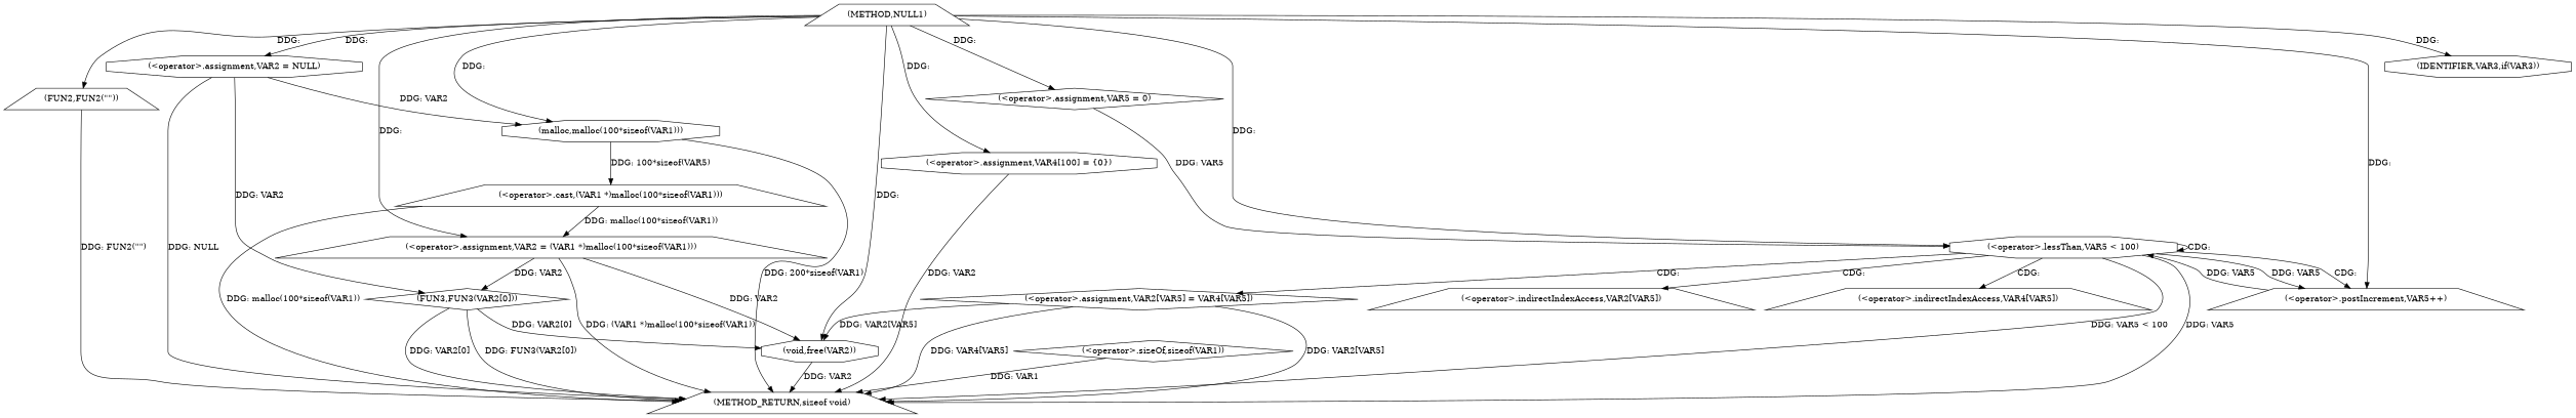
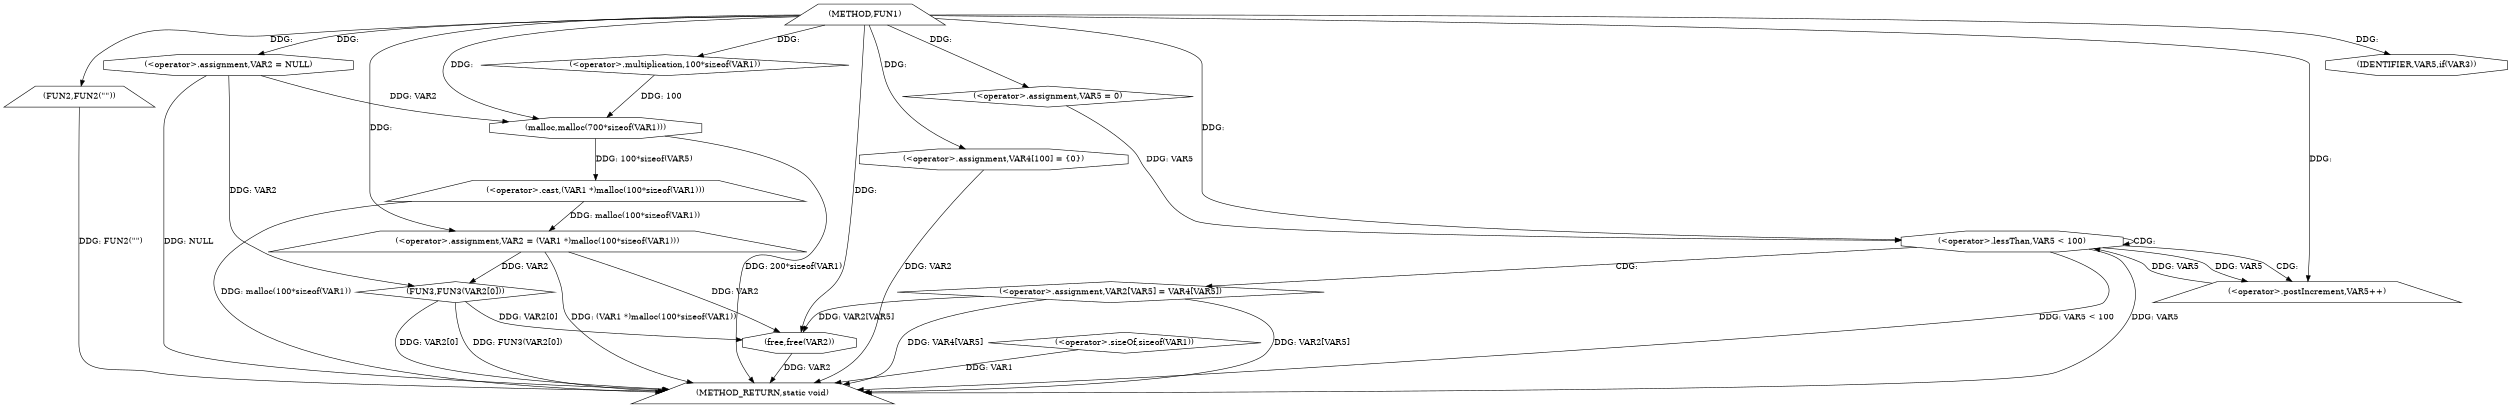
  digraph {
    node [shape=trapezium]
-   n1 [label="(METHOD,NULL1)"]
+   n1 [label="(METHOD,FUN1)"]
    n2 [label="(<operator>.assignment,VAR2 = NULL)" shape=octagon]
-   n3 [label="(IDENTIFIER,VAR3,if(VAR3))" shape=octagon]
+   n3 [label="(IDENTIFIER,VAR5,if(VAR3))" shape=octagon]
    n4 [label="(FUN2,FUN2(\"\"))"]
    n5 [label="(<operator>.assignment,VAR2 = (VAR1 *)malloc(100*sizeof(VAR1)))"]
+   n6 [label="(<operator>.multiplication,100*sizeof(VAR1))" shape=diamond]
    n7 [label="(<operator>.assignment,VAR4[100] = {0})" shape=octagon]
    n8 [label="(<operator>.assignment,VAR5 = 0)" shape=diamond]
    n9 [label="(<operator>.lessThan,VAR5 < 100)" shape=octagon]
    n10 [label="(<operator>.postIncrement,VAR5++)"]
-   n11 [label="(void,free(VAR2))" shape=octagon]
-   n12 [label="(malloc,malloc(100*sizeof(VAR1)))" shape=octagon]
-   n13 [label="(METHOD_RETURN,sizeof void)"]
+   n11 [label="(free,free(VAR2))" shape=octagon]
+   n12 [label="(malloc,malloc(700*sizeof(VAR1)))" shape=octagon]
+   n13 [label="(METHOD_RETURN,static void)"]
    n14 [label="(FUN3,FUN3(VAR2[0]))" shape=diamond]
    n15 [label="(<operator>.sizeOf,sizeof(VAR1))" shape=diamond]
    n16 [label="(<operator>.assignment,VAR2[VAR5] = VAR4[VAR5])" shape=diamond]
-   n17 [label="(<operator>.indirectIndexAccess,VAR2[VAR5])"]
-   n18 [label="(<operator>.indirectIndexAccess,VAR4[VAR5])"]
    n19 [label="(<operator>.cast,(VAR1 *)malloc(100*sizeof(VAR1)))"]
    n1 -> n2 [label="DDG: "]
    n1 -> n3 [label="DDG: "]
    n1 -> n4 [label="DDG: "]
    n1 -> n5 [label="DDG: "]
+   n1 -> n6 [label="DDG: "]
    n1 -> n7 [label="DDG: "]
    n1 -> n8 [label="DDG: "]
    n1 -> n9 [label="DDG: "]
    n1 -> n10 [label="DDG: "]
    n1 -> n11 [label="DDG: "]
    n1 -> n12 [label="DDG: "]
    n2 -> n12 [label="DDG: VAR2"]
    n2 -> n13 [label="DDG: NULL"]
    n2 -> n14 [label="DDG: VAR2"]
    n4 -> n13 [label="DDG: FUN2(\"\")"]
    n5 -> n11 [label="DDG: VAR2"]
    n5 -> n13 [label="DDG: (VAR1 *)malloc(100*sizeof(VAR1))"]
    n5 -> n14 [label="DDG: VAR2"]
+   n6 -> n12 [label="DDG: 100"]
    n7 -> n13 [label="DDG: VAR2"]
    n8 -> n9 [label="DDG: VAR5"]
    n9 -> n9 [label="CDG: "]
    n9 -> n10 [label="DDG: VAR5"]
    n9 -> n10 [label="CDG: "]
    n9 -> n13 [label="DDG: VAR5"]
    n9 -> n13 [label="DDG: VAR5 < 100"]
    n9 -> n16 [label="CDG: "]
-   n9 -> n17 [label="CDG: "]
-   n9 -> n18 [label="CDG: "]
    n10 -> n9 [label="DDG: VAR5"]
    n11 -> n13 [label="DDG: VAR2"]
    n12 -> n13 [label="DDG: 200*sizeof(VAR1)"]
    n12 -> n19 [label="DDG: 100*sizeof(VAR5)"]
    n14 -> n11 [label="DDG: VAR2[0]"]
    n14 -> n13 [label="DDG: FUN3(VAR2[0])"]
    n14 -> n13 [label="DDG: VAR2[0]"]
    n15 -> n13 [label="DDG: VAR1"]
    n16 -> n11 [label="DDG: VAR2[VAR5]"]
    n16 -> n13 [label="DDG: VAR4[VAR5]"]
    n16 -> n13 [label="DDG: VAR2[VAR5]"]
    n19 -> n5 [label="DDG: malloc(100*sizeof(VAR1))"]
    n19 -> n13 [label="DDG: malloc(100*sizeof(VAR1))"]
  }
